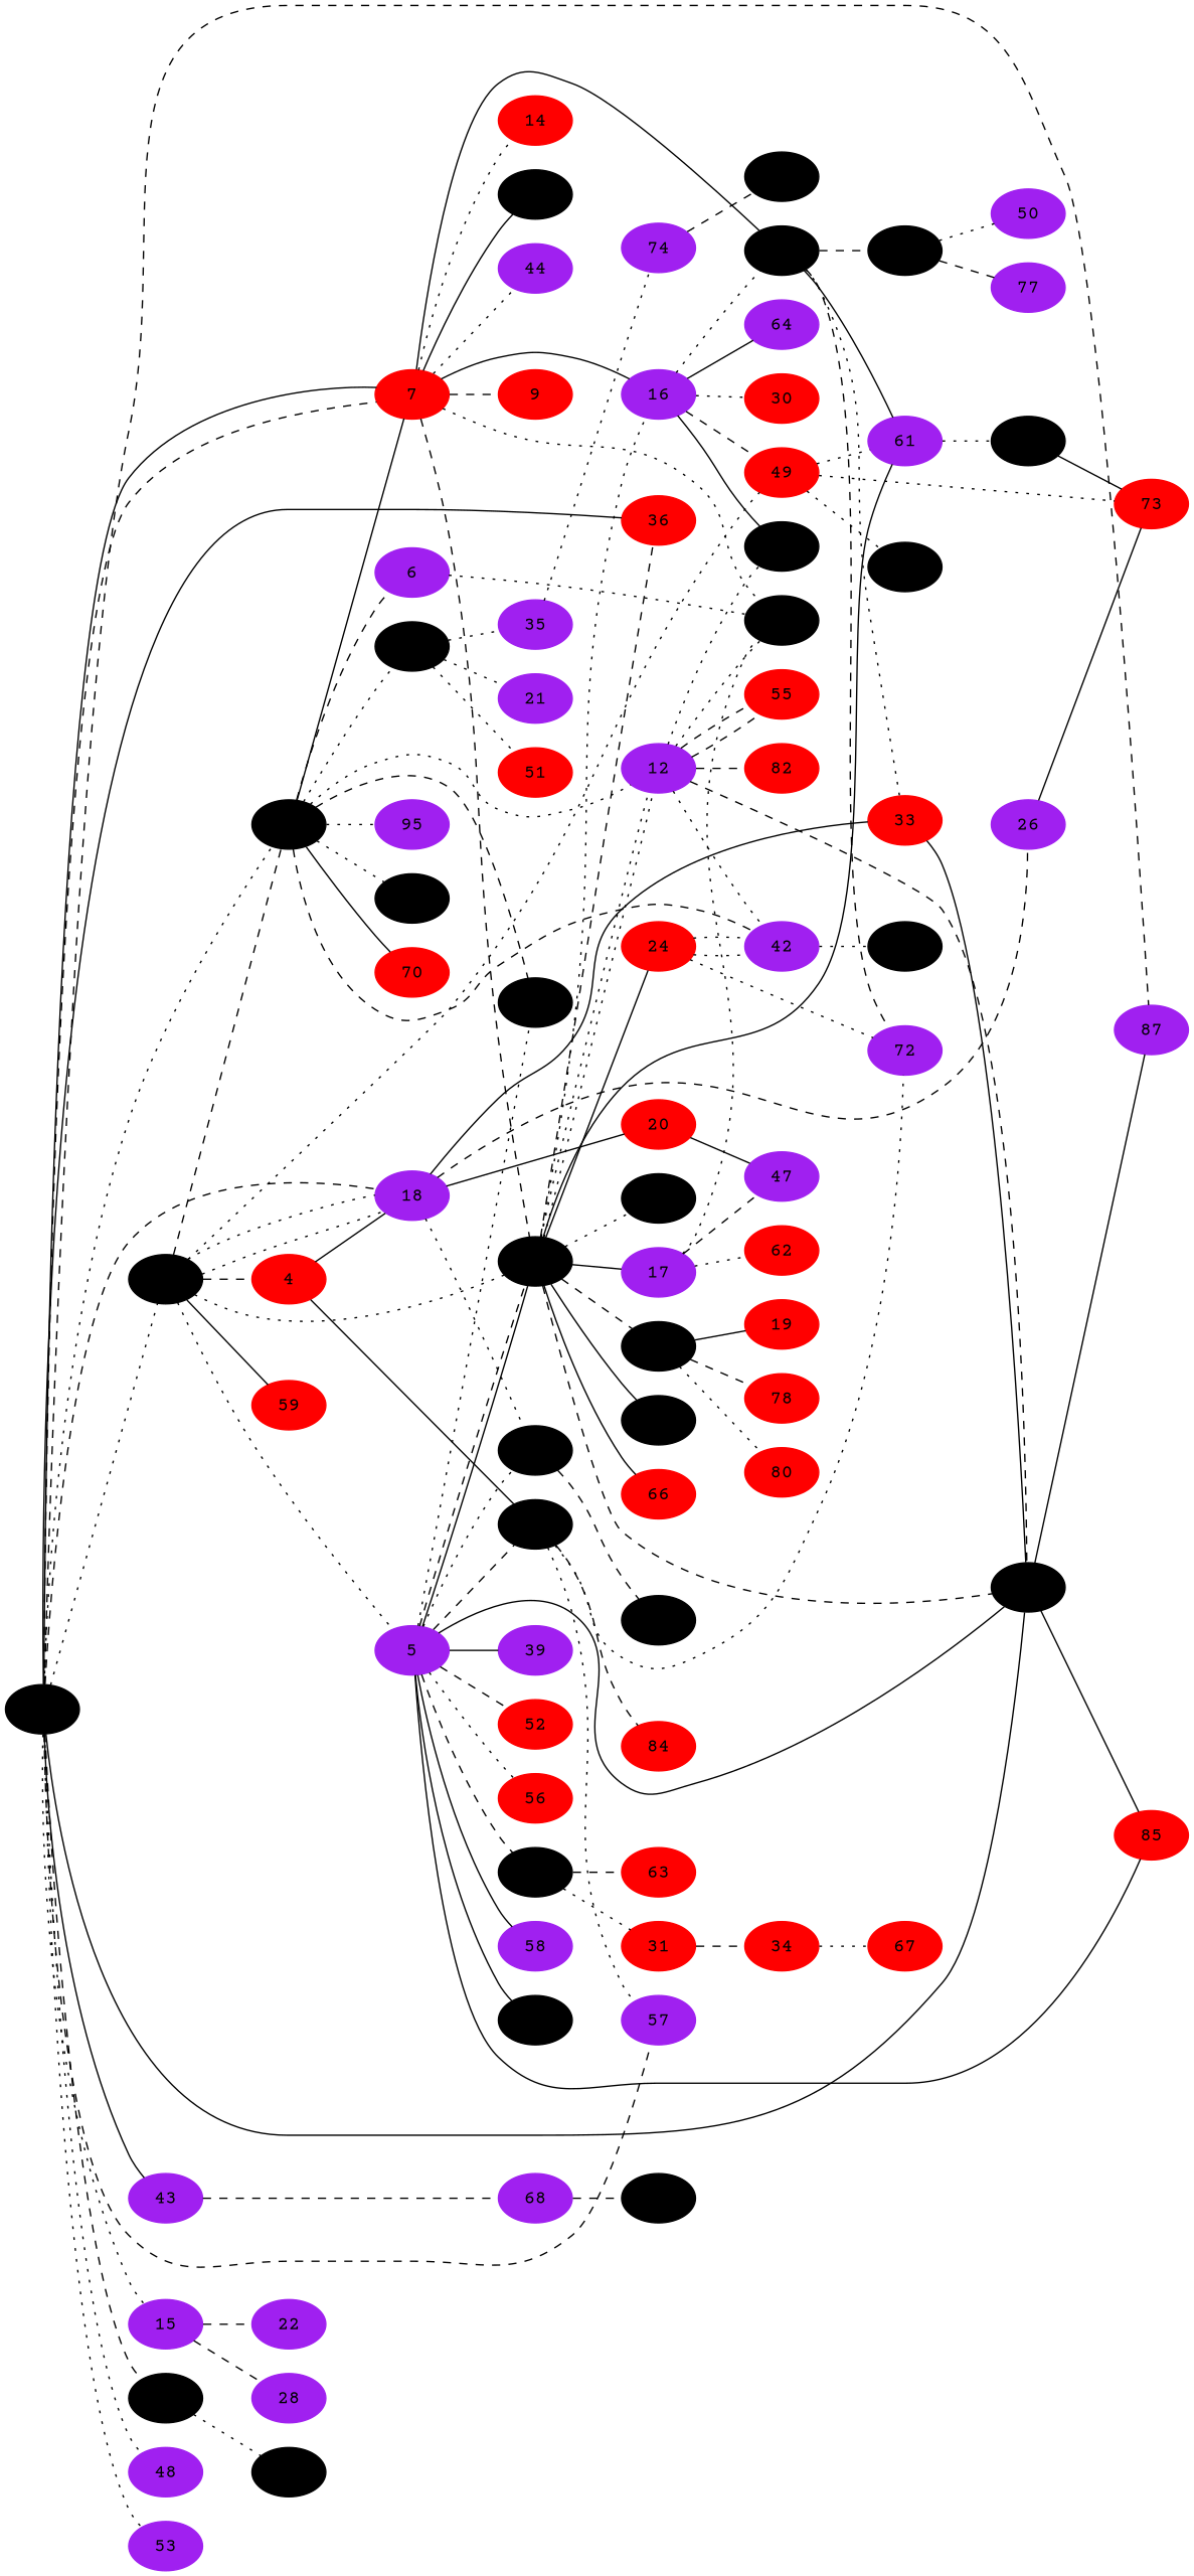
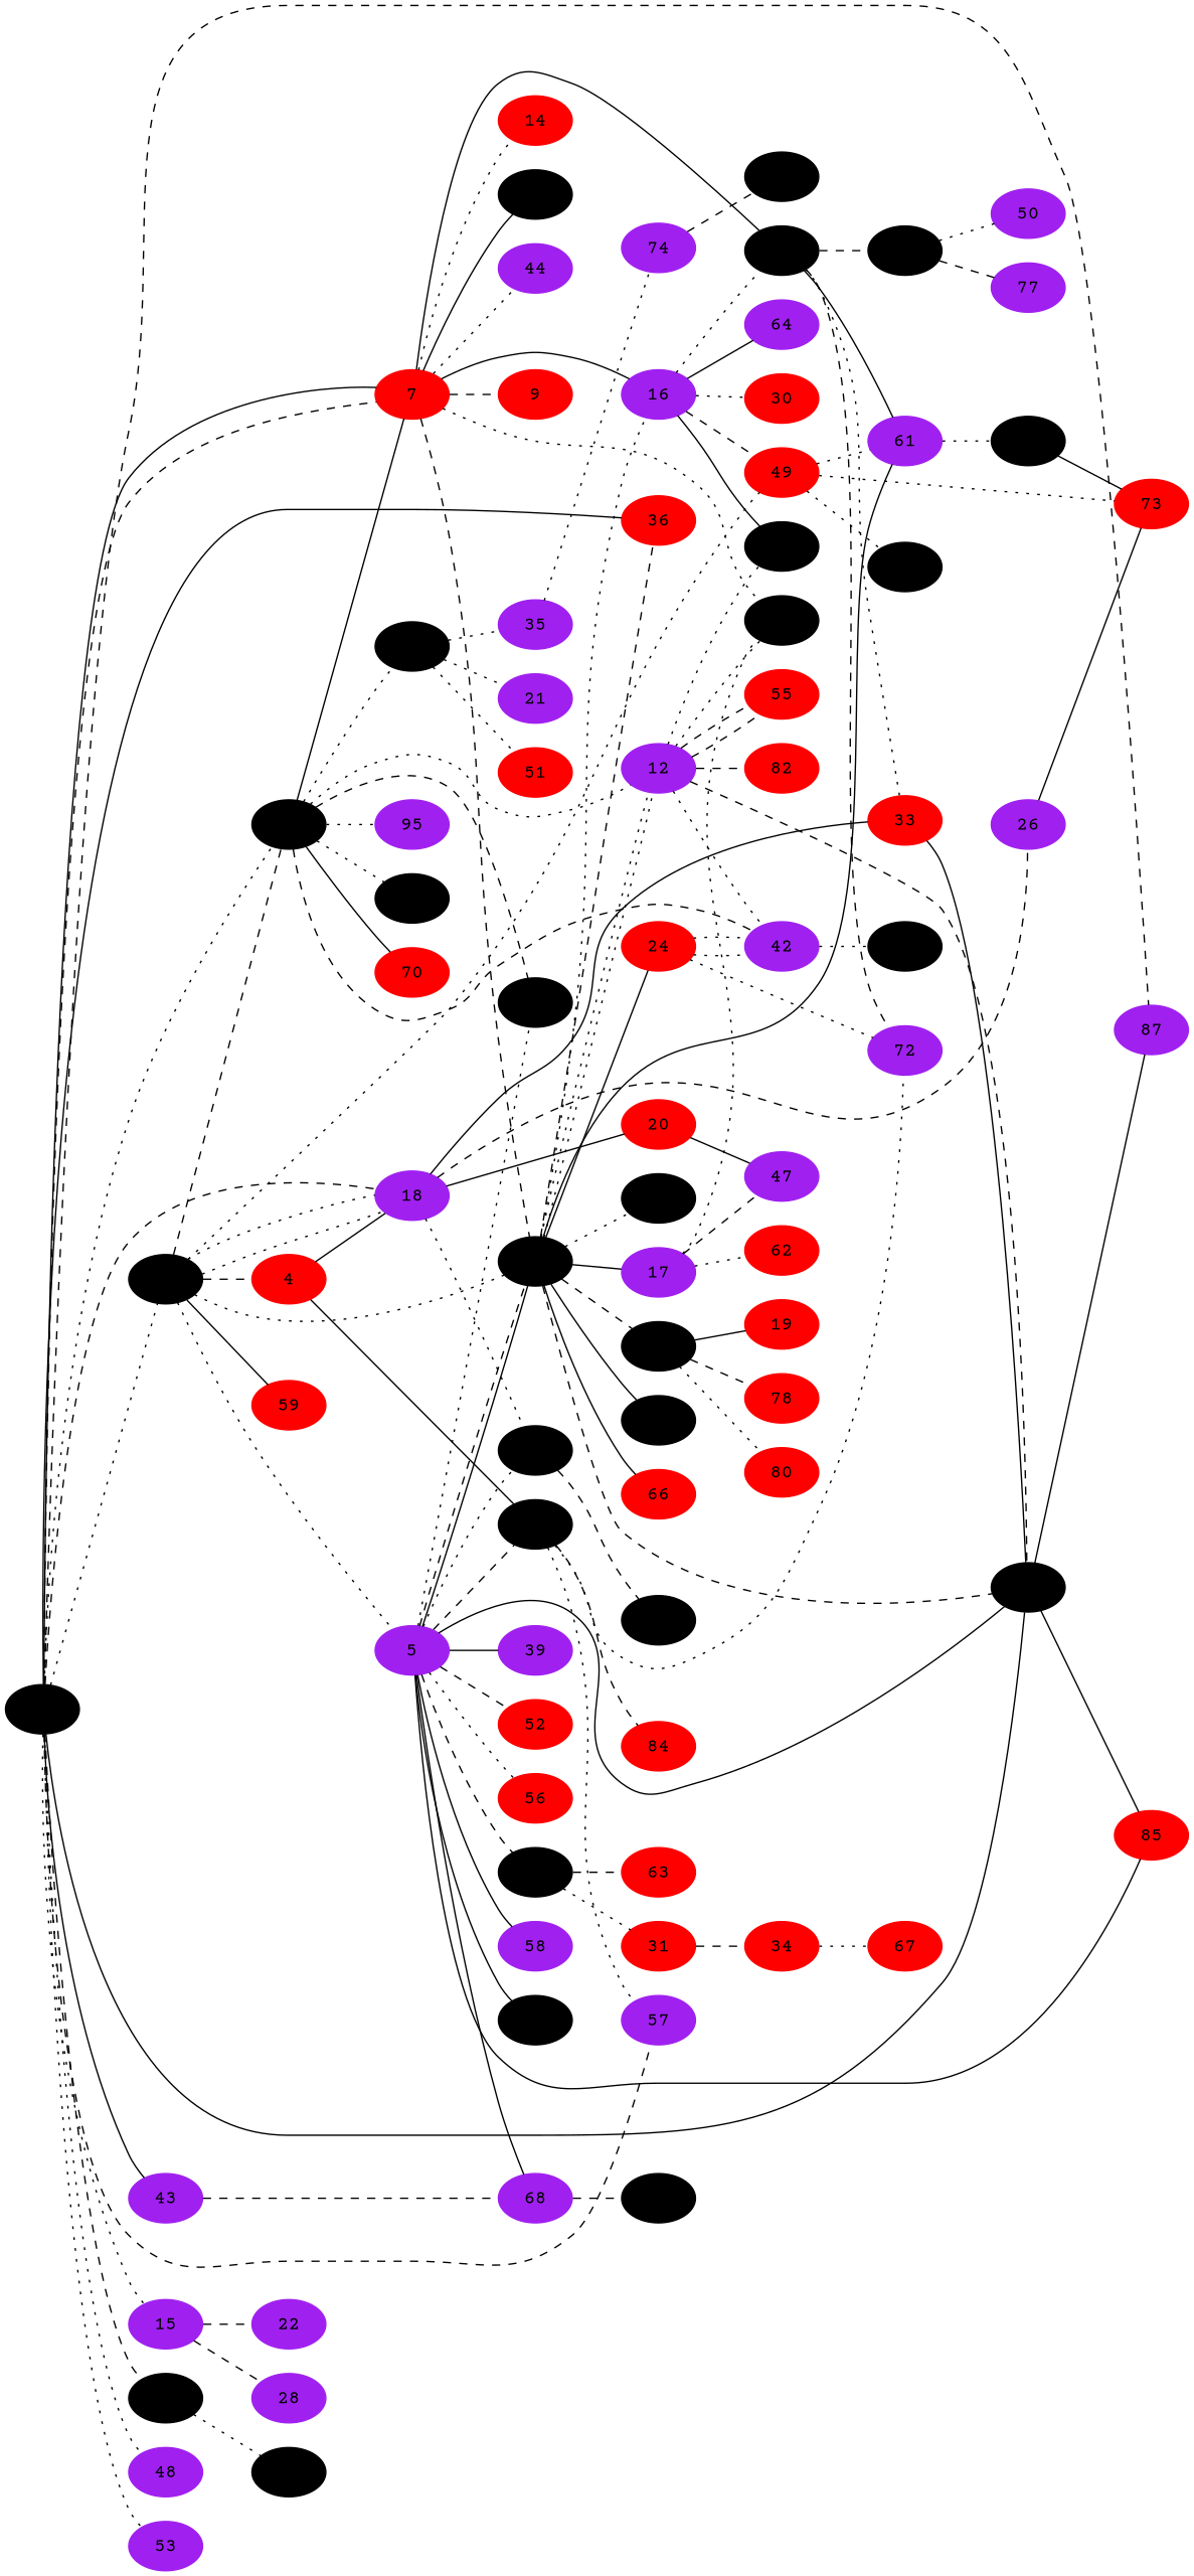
  graph {
    fontname="Courier Prime"
    rankdir=LR
    node [color=purple fontname="Courier Prime" style=filled]
    edge [fontname="Courier Prime" style=dotted]
    1 [color=black]
    2 [color=black]
    3 [color=black]
    7 [color=red]
    15
    18
    32 [color=black]
    36 [color=red]
    41 [color=black]
    43
    48
    53
    57
    87
    4 [color=red]
    5
    11 [color=black]
    49 [color=red]
    59 [color=red]
-   6
    10 [color=black]
    12
    n23 [label=95]
    42
    45 [color=black]
    54 [color=black]
    70 [color=red]
    37 [color=black]
    9 [color=red]
    14 [color=red]
    16
    27 [color=black]
    29 [color=black]
    44
    22
    28
    69 [color=black]
    20 [color=red]
    26
    33 [color=red]
    60 [color=black]
    85 [color=red]
    68
    8 [color=black]
    23 [color=black]
    39
    52 [color=red]
    56 [color=red]
    58
    81 [color=black]
    61
    13 [color=black]
    17
    24 [color=red]
    38 [color=black]
    66 [color=red]
    79 [color=black]
    73 [color=red]
    83 [color=black]
    21
    35
    51 [color=red]
    55 [color=red]
    76 [color=black]
    82 [color=red]
    46 [color=black]
    72
    84 [color=red]
    31 [color=red]
    63 [color=red]
    86 [color=black]
    71 [color=black]
    65 [color=black]
    30 [color=red]
    64
    40 [color=black]
    74
    19 [color=red]
    78 [color=red]
    80 [color=red]
    47
    62 [color=red]
    34 [color=red]
    50
    77
    67 [color=red]
    75 [color=black]
    1 -- 2
    1 -- 3
    1 -- 7 [style=dashed]
    1 -- 7 [style=solid]
    1 -- 15
    1 -- 18 [style=dashed]
    1 -- 32 [style=dashed]
    1 -- 36 [style=solid]
    1 -- 41 [style=solid]
    1 -- 43 [style=solid]
    1 -- 48
    1 -- 53
    1 -- 57 [style=dashed]
    1 -- 87 [style=dashed]
    2 -- 3 [style=dashed]
    2 -- 18
    2 -- 18
    2 -- 4 [style=dashed]
    2 -- 5
    2 -- 11
    2 -- 49
    2 -- 59 [style=solid]
    3 -- 7 [style=solid]
-   3 -- 6 [style=dashed]
    3 -- 10
    3 -- 12
    3 -- n23
    3 -- 42 [style=dashed]
    3 -- 45 [style=dashed]
    3 -- 54
    3 -- 70 [style=solid]
    7 -- 11 [style=dashed]
    7 -- 37
    7 -- 9 [style=dashed]
    7 -- 14
    7 -- 16 [style=solid]
    7 -- 27 [style=solid]
    7 -- 29 [style=solid]
    7 -- 44
    15 -- 22 [style=dashed]
    15 -- 28 [style=dashed]
    18 -- 69
    18 -- 20 [style=solid]
    18 -- 26 [style=dashed]
    18 -- 33 [style=solid]
    32 -- 60
    41 -- 87 [style=solid]
    41 -- 85 [style=solid]
    43 -- 68 [style=dashed]
    4 -- 18 [style=solid]
    4 -- 8 [style=solid]
    5 -- 41 [style=solid]
    5 -- 11 [style=solid]
    5 -- 11 [style=dashed]
    5 -- 45
    5 -- 69
    5 -- 85 [style=solid]
+   5 -- 68 [style=solid]
    5 -- 8 [style=dashed]
    5 -- 23 [style=dashed]
    5 -- 39 [style=solid]
    5 -- 52 [style=dashed]
    5 -- 56
    5 -- 58 [style=solid]
    5 -- 81 [style=solid]
    11 -- 36 [style=dashed]
    11 -- 41 [style=dashed]
    11 -- 12
    11 -- 12
    11 -- 16
    11 -- 61 [style=solid]
    11 -- 13 [style=dashed]
    11 -- 17 [style=solid]
    11 -- 24 [style=solid]
    11 -- 38 [style=solid]
    11 -- 66 [style=solid]
    11 -- 79
    49 -- 61
    49 -- 73
    49 -- 83
-   6 -- 37
    10 -- 21
    10 -- 35
    10 -- 51
    12 -- 41 [style=dashed]
    12 -- 42
    12 -- 37
    12 -- 55 [style=dashed]
    12 -- 55 [style=dashed]
    12 -- 76
    12 -- 82 [style=dashed]
    42 -- 46
    16 -- 49 [style=dashed]
    16 -- 27
    16 -- 76 [style=solid]
    16 -- 30
    16 -- 64 [style=solid]
    27 -- 33
    27 -- 61 [style=solid]
    27 -- 72 [style=dashed]
    27 -- 40 [style=dashed]
    69 -- 71 [style=dashed]
    20 -- 47 [style=solid]
    26 -- 73 [style=solid]
    33 -- 41 [style=solid]
    68 -- 86 [style=dashed]
    8 -- 57
    8 -- 72
    8 -- 84 [style=dashed]
    23 -- 31
    23 -- 63 [style=dashed]
    61 -- 65
    13 -- 19 [style=solid]
    13 -- 78 [style=dashed]
    13 -- 80
    17 -- 37
    17 -- 47 [style=dashed]
    17 -- 62
    24 -- 42
    24 -- 42
    24 -- 72
    35 -- 74
    31 -- 34 [style=dashed]
    65 -- 73 [style=solid]
    40 -- 50
    40 -- 77 [style=dashed]
    74 -- 75 [style=dashed]
    34 -- 67
  }
